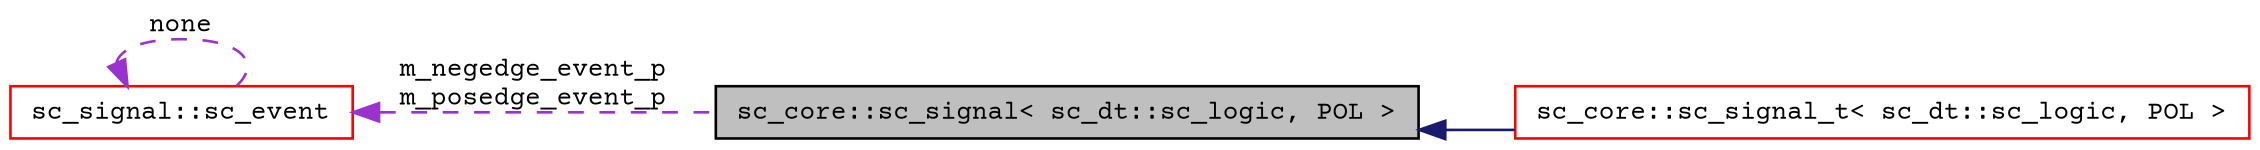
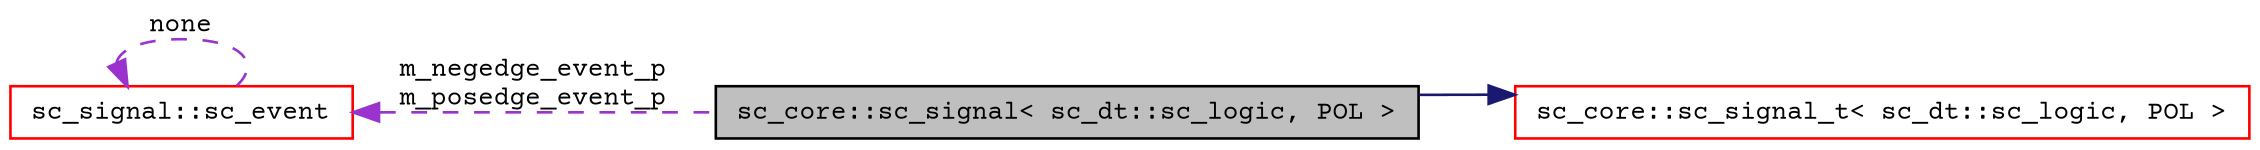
  digraph {
    fontname="Courier Prime"
    rankdir=LR
    node [color=red fillcolor=white fontname="Courier Prime" fontsize=10 shape=record style=filled]
    edge [color=darkorchid3 dir=back fontname="Courier Prime" fontsize=10 labelfontname=FreeSans labelfontsize=10 style=dashed]
    n1 [color=black fillcolor=grey75 fontcolor=black height=0.2 label="sc_core::sc_signal\< sc_dt::sc_logic, POL \>" width=0.4]
    n2 [height=0.2 label="sc_core::sc_signal_t\< sc_dt::sc_logic, POL \>" width=0.4]
    n3 [height=0.2 label="sc_signal::sc_event" width=0.4]
-   n1 -> n2 [color=midnightblue style=solid]
+   n2 -> n1 [color=midnightblue style=solid]
    n3 -> n1 [label="m_negedge_event_p\nm_posedge_event_p"]
    n3 -> n3 [label=none]
  }
